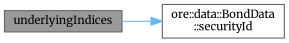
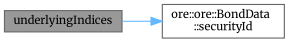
  digraph {
    rankdir=LR
    fontname=Merriweather
    node [fontname=Merriweather fontsize=10 shape=box style=filled]
    n1 [color=gray40 fillcolor=grey60 fontcolor=black height=0.2 label=underlyingIndices width=0.4]
-   n2 [color=grey40 fillcolor=white height=0.2 label="ore::data::BondData\l::securityId" width=0.4]
+   n2 [color=grey40 fillcolor=white height=0.2 label="ore::ore::BondData\l::securityId" width=0.4]
    n1 -> n2 [color=steelblue1 fontname=Merriweather fontsize=10 labelfontname=Helvetica labelfontsize=10 style=solid]
  }
